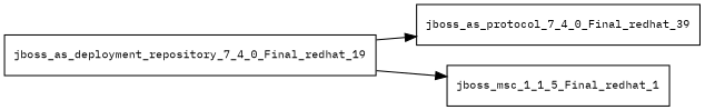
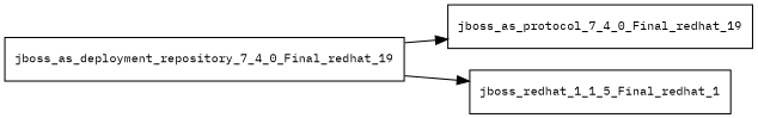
  digraph {
    fontname="IBM Plex Mono"
    rankdir=LR
    node [fontname="IBM Plex Mono" fontsize=10.0 shape=box]
    edge [fontname="IBM Plex Mono"]
    jboss_as_deployment_repository_7_4_0_Final_redhat_19
-   jboss_as_protocol_7_4_0_Final_redhat_19 [label=jboss_as_protocol_7_4_0_Final_redhat_39]
-   jboss_msc_1_1_5_Final_redhat_1
+   jboss_as_protocol_7_4_0_Final_redhat_19
+   jboss_msc_1_1_5_Final_redhat_1 [label=jboss_redhat_1_1_5_Final_redhat_1]
    jboss_as_deployment_repository_7_4_0_Final_redhat_19 -> jboss_as_protocol_7_4_0_Final_redhat_19
    jboss_as_deployment_repository_7_4_0_Final_redhat_19 -> jboss_msc_1_1_5_Final_redhat_1
  }
